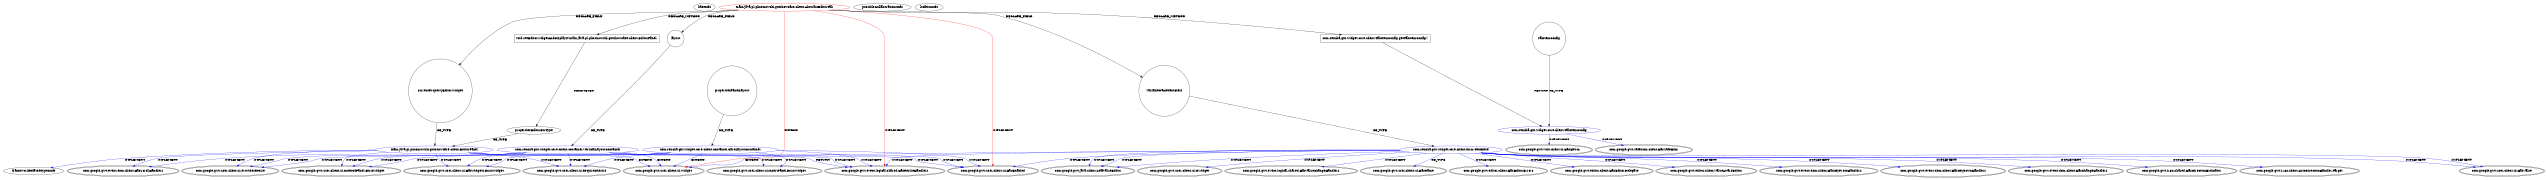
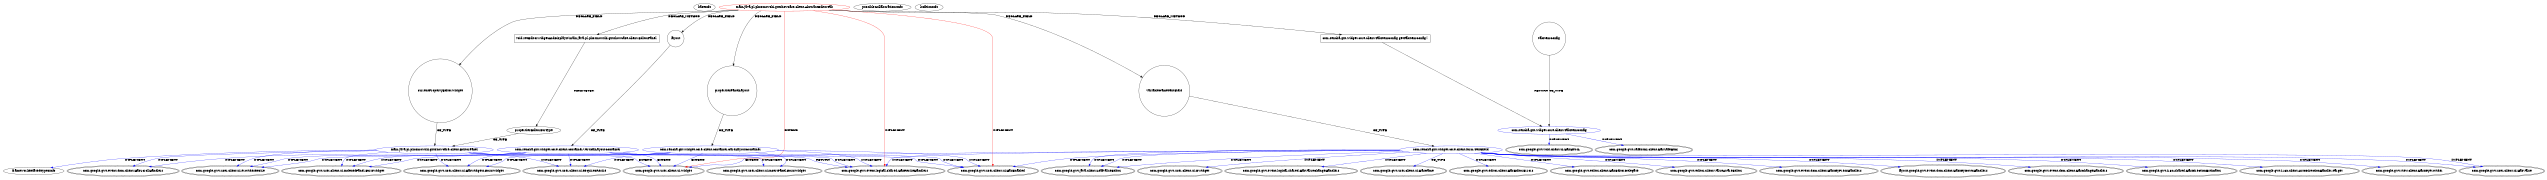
  digraph {
    node [isFrameworkType=true vertexType=FRAMEWORK_INTERFACE_TYPE peripheries=2]
    edge [color=blue]
    baseInfo [category=extension_graph graphId=3421 isAnonymous=false possibleRelation=true isFrameworkType="" vertexType="" peripheries=""]
    frameworkRelatedTypesInfo [0="com.google.gwt.user.client.ui.Widget" 1="com.google.gwt.event.logical.shared.HasResizeHandlers" 2="com.google.gwt.user.client.ui.HasEnabled" isFrameworkType="" vertexType="" peripheries=""]
    possibleCollaborationsInfo [0="3421~CLIENT_METHOD_DECLARATION-PARAMETER_DECLARATION-FIELD_DECLARATION-~com.google.gwt.user.client.ui.Widget com.google.gwt.event.logical.shared.HasResizeHandlers com.google.gwt.user.client.ui.HasEnabled ~com.google.gwt.user.client.ui.Widget com.google.gwt.event.logical.shared.HasResizeHandlers com.google.gwt.user.client.ui.HasEnabled com.google.gwt.user.client.ui.HasWidgets.ForIsWidget com.google.gwt.user.client.ui.IndexedPanel.ForIsWidget com.google.gwt.user.client.ui.RequiresResize com.google.gwt.user.client.ui.ProvidesResize com.google.gwt.user.client.ui.InsertPanel.ForIsWidget com.google.gwt.event.dom.client.HasScrollHandlers ~false~false" 1="3421~FIELD_DECLARATION-~com.google.gwt.user.client.ui.Widget com.google.gwt.event.logical.shared.HasResizeHandlers com.google.gwt.user.client.ui.HasEnabled ~com.google.gwt.user.client.ui.Widget com.google.gwt.event.logical.shared.HasResizeHandlers com.google.gwt.user.client.ui.HasEnabled com.google.gwt.view.client.HasKeyProvider com.google.gwt.user.client.ui.HasValue com.google.gwt.editor.client.LeafValueEditor com.google.gwt.user.client.ui.IsWidget com.google.gwt.editor.client.LeafValueEditor com.google.gwt.user.client.ui.HasValue com.google.gwt.event.logical.shared.HasValueChangeHandlers com.google.gwt.user.client.ui.HasName com.google.gwt.editor.client.LeafValueEditor com.google.gwt.editor.client.HasEditorErrors com.google.gwt.editor.client.HasEditorDelegate com.google.gwt.editor.client.ValueAwareEditor com.google.gwt.event.dom.client.HasKeyPressHandlers com.google.gwt.event.dom.client.HasKeyDownHandlers com.google.gwt.event.dom.client.HasChangeHandlers com.google.gwt.i18n.shared.HasDirectionEstimator com.google.gwt.i18n.client.AutoDirectionHandler.Target ~false~false" 2="3421~CLIENT_METHOD_DECLARATION-RETURN_TYPE-FIELD_DECLARATION-~com.google.gwt.user.client.ui.Widget com.google.gwt.event.logical.shared.HasResizeHandlers com.google.gwt.user.client.ui.HasEnabled ~com.google.gwt.user.client.ui.HasHTML com.google.gwt.safehtml.client.HasSafeHtml ~false~false" 3="3421~FIELD_DECLARATION-~com.google.gwt.user.client.ui.Widget com.google.gwt.event.logical.shared.HasResizeHandlers com.google.gwt.user.client.ui.HasEnabled ~com.google.gwt.user.client.ui.Widget com.google.gwt.event.logical.shared.HasResizeHandlers com.google.gwt.user.client.ui.HasEnabled com.google.gwt.user.client.ui.HasWidgets.ForIsWidget com.google.gwt.user.client.ui.IndexedPanel.ForIsWidget com.google.gwt.user.client.ui.RequiresResize com.google.gwt.user.client.ui.ProvidesResize com.google.gwt.user.client.ui.InsertPanel.ForIsWidget ~false~false" 4="3421~FIELD_DECLARATION-~com.google.gwt.user.client.ui.Widget com.google.gwt.event.logical.shared.HasResizeHandlers com.google.gwt.user.client.ui.HasEnabled ~com.google.gwt.user.client.ui.Widget com.google.gwt.event.logical.shared.HasResizeHandlers com.google.gwt.user.client.ui.HasEnabled com.google.gwt.user.client.ui.HasWidgets.ForIsWidget com.google.gwt.user.client.ui.IndexedPanel.ForIsWidget com.google.gwt.user.client.ui.RequiresResize com.google.gwt.user.client.ui.ProvidesResize com.google.gwt.user.client.ui.InsertPanel.ForIsWidget com.google.gwt.event.dom.client.HasScrollHandlers ~false~false" isFrameworkType="" vertexType="" peripheries=""]
    locationInfo [contextSignature=AbstractEditorTab filePath="/kospiotr-gwt-layout-designer/gwt-layout-designer-master/src/main/java/pl/pkosmowski/gxtshowcase/client/AbstractEditorTab.java" graphId=3421 projectName="kospiotr-gwt-layout-designer" isFrameworkType="" vertexType="" peripheries=""]
    n5 [color=red isFrameworkType=false label="main.java.pl.pkosmowski.gxtshowcase.client.AbstractEditorTab" vertexType=ROOT_CLIENT_CLASS_DECLARATION peripheries=""]
    n6 [label="com.google.gwt.user.client.ui.Widget" vertexType=FRAMEWORK_CLASS_TYPE]
    n7 [label="com.google.gwt.event.logical.shared.HasResizeHandlers"]
    n8 [label="com.google.gwt.user.client.ui.HasEnabled"]
    n9 [isFrameworkType=false label=currentPropertyEditorWidget shape=circle vertexType=FIELD_DECLARATION peripheries=""]
    n10 [isFrameworkType=false label=layout shape=circle vertexType=FIELD_DECLARATION peripheries=""]
    n11 [isFrameworkType=false label=propertiesPanelLayout shape=circle vertexType=FIELD_DECLARATION peripheries=""]
    n12 [isFrameworkType=false label=variableNameTextField shape=circle vertexType=FIELD_DECLARATION peripheries=""]
    n13 [isFrameworkType=false label="com.sencha.gxt.widget.core.client.TabItemConfig getTabItemConfig()" shape=box vertexType=CLIENT_METHOD_DECLARATION peripheries=""]
    n14 [isFrameworkType=false label="void setEditorWidgetAndDisplayIt(main.java.pl.pkosmowski.gxtshowcase.client.EditorPanel)" shape=box vertexType=CLIENT_METHOD_DECLARATION peripheries=""]
    n15 [color=blue isFrameworkType=false label="main.java.pl.pkosmowski.gxtshowcase.client.EditorPanel" vertexType=REFERENCE_CLIENT_CLASS_DECLARATION peripheries=""]
    n16 [color=blue isFrameworkType=false label="com.sencha.gxt.widget.core.client.container.VerticalLayoutContainer" vertexType=REFERENCE_CLIENT_CLASS_DECLARATION peripheries=""]
    n17 [color=blue isFrameworkType=false label="com.sencha.gxt.widget.core.client.container.CardLayoutContainer" vertexType=REFERENCE_CLIENT_CLASS_DECLARATION peripheries=""]
    n18 [isFrameworkType=false label=tabItemConfig shape=circle vertexType=FIELD_DECLARATION peripheries=""]
    n19 [color=blue isFrameworkType=false label="com.sencha.gxt.widget.core.client.TabItemConfig" vertexType=REFERENCE_CLIENT_CLASS_DECLARATION peripheries=""]
    n20 [color=blue isFrameworkType=false label="com.sencha.gxt.widget.core.client.form.TextField" vertexType=REFERENCE_CLIENT_CLASS_DECLARATION peripheries=""]
    n21 [isFrameworkType=false label=propertiesEditorForType vertexType=PARAMETER_DECLARATION peripheries=""]
    n22 [label="com.google.gwt.user.client.ui.HasWidgets.ForIsWidget"]
    n23 [label="com.google.gwt.user.client.ui.IndexedPanel.ForIsWidget"]
    n24 [label="com.google.gwt.user.client.ui.RequiresResize"]
    n25 [label="com.google.gwt.user.client.ui.ProvidesResize"]
    n26 [label="com.google.gwt.event.dom.client.HasScrollHandlers"]
    n27 [label="com.google.gwt.user.client.ui.InsertPanel.ForIsWidget"]
    n28 [label="com.google.gwt.void.client.ui.HasHTML"]
    n29 [label="com.google.gwt.safehtml.client.HasSafeHtml"]
+   n30 [label="com.google.gwt.view.client.HasKeyProvider"]
    n31 [label="com.google.gwt.user.client.ui.HasValue"]
    n32 [label="com.google.gwt.java.client.LeafValueEditor"]
    n33 [label="com.google.gwt.user.client.ui.IsWidget"]
    n34 [label="com.google.gwt.event.logical.shared.HasValueChangeHandlers"]
    n35 [label="com.google.gwt.user.client.ui.HasName"]
    n36 [label="com.google.gwt.editor.client.HasEditorErrors"]
    n37 [label="com.google.gwt.editor.client.HasEditorDelegate"]
    n38 [label="com.google.gwt.editor.client.ValueAwareEditor"]
    n39 [label="com.google.gwt.event.dom.client.HasKeyPressHandlers"]
-   n40 [label="com.google.gwt.event.dom.client.HasKeyDownHandlers"]
+   n40 [label="layout.google.gwt.event.dom.client.HasKeyDownHandlers"]
    n41 [label="com.google.gwt.event.dom.client.HasChangeHandlers"]
    n42 [label="com.google.gwt.i18n.shared.HasDirectionEstimator"]
    n43 [label="com.google.gwt.i18n.client.AutoDirectionHandler.Target"]
    n5 -> n6 [color=red label=EXTEND]
    n5 -> n7 [color=red label=IMPLEMENT]
    n5 -> n8 [color=red label=IMPLEMENT]
    n5 -> n9 [label=DECLARE_FIELD color=""]
    n5 -> n10 [label=DECLARE_FIELD color=""]
+   n5 -> n11 [label=DECLARE_FIELD color=""]
    n5 -> n12 [label=DECLARE_FIELD color=""]
    n5 -> n13 [label=DECLARE_METHOD color=""]
    n5 -> n14 [label=DECLARE_METHOD color=""]
    n9 -> n15 [label=OF_TYPE color=""]
    n10 -> n16 [label=OF_TYPE color=""]
    n11 -> n17 [label=OF_TYPE color=""]
    n12 -> n20 [label=OF_TYPE color=""]
    n13 -> n19 [label=RETURN color=""]
    n14 -> n21 [label=PARAMETER color=""]
    n15 -> frameworkRelatedTypesInfo [label=IMPLEMENT]
    n15 -> n6 [label=EXTEND]
    n15 -> n7 [label=RETURN]
    n15 -> n8 [label=IMPLEMENT]
    n15 -> n22 [label=IMPLEMENT]
    n15 -> n23 [label=IMPLEMENT]
    n15 -> n24 [label=IMPLEMENT]
    n15 -> n25 [label=IMPLEMENT]
    n15 -> n26 [label=IMPLEMENT]
    n16 -> n6 [label=EXTEND]
    n16 -> n7 [label=IMPLEMENT]
    n16 -> n8 [label=IMPLEMENT]
    n16 -> n22 [label=IMPLEMENT]
    n16 -> n23 [label=IMPLEMENT]
    n16 -> n24 [label=IMPLEMENT]
    n16 -> n25 [label=IMPLEMENT]
    n16 -> n26 [label=IMPLEMENT]
    n16 -> n27 [label=IMPLEMENT]
    n17 -> n6 [label=EXTEND]
    n17 -> n7 [label=IMPLEMENT]
    n17 -> n8 [label=IMPLEMENT]
    n17 -> n22 [label=IMPLEMENT]
    n17 -> n23 [label=IMPLEMENT]
    n17 -> n24 [label=IMPLEMENT]
    n17 -> n25 [label=IMPLEMENT]
    n17 -> n27 [label=IMPLEMENT]
    n18 -> n19 [label=OF_TYPE color=""]
    n19 -> n28 [label=IMPLEMENT]
    n19 -> n29 [label=IMPLEMENT]
    n20 -> n6 [label=EXTEND]
    n20 -> n7 [label=IMPLEMENT]
    n20 -> n8 [label=IMPLEMENT]
+   n20 -> n30 [label=IMPLEMENT]
    n20 -> n31 [label=IMPLEMENT]
    n20 -> n31 [label=IMPLEMENT]
    n20 -> n32 [label=IMPLEMENT]
    n20 -> n32 [label=IMPLEMENT]
    n20 -> n32 [label=IMPLEMENT]
    n20 -> n33 [label=IMPLEMENT]
    n20 -> n34 [label=IMPLEMENT]
    n20 -> n35 [label=OF_TYPE]
    n20 -> n36 [label=IMPLEMENT]
    n20 -> n37 [label=IMPLEMENT]
    n20 -> n38 [label=IMPLEMENT]
    n20 -> n39 [label=IMPLEMENT]
    n20 -> n40 [label=IMPLEMENT]
    n20 -> n41 [label=IMPLEMENT]
    n20 -> n42 [label=IMPLEMENT]
    n20 -> n43 [label=IMPLEMENT]
    n21 -> n15 [label=OF_TYPE color=""]
  }
